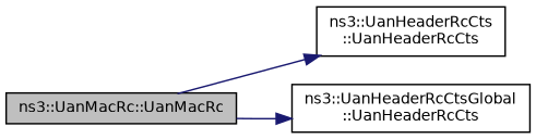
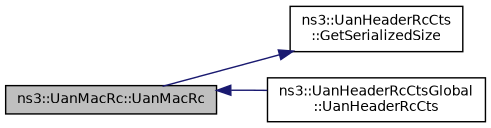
  digraph {
    rankdir=LR
    node [color=black fillcolor=white fontname=Helvetica fontsize=10 shape=record style=filled]
    edge [color=midnightblue fontname=Helvetica fontsize=10 labelfontname=Helvetica labelfontsize=10 style=solid]
    n1 [fillcolor=grey75 fontcolor=black height=0.2 label="ns3::UanMacRc::UanMacRc" width=0.4]
-   n2 [height=0.2 label="ns3::UanHeaderRcCts\l::UanHeaderRcCts" width=0.4]
+   n2 [height=0.2 label="ns3::UanHeaderRcCts\l::GetSerializedSize" width=0.4]
    n3 [height=0.2 label="ns3::UanHeaderRcCtsGlobal\l::UanHeaderRcCts" width=0.4]
    n1 -> n2
-   n1 -> n3
+   n3 -> n1
  }
